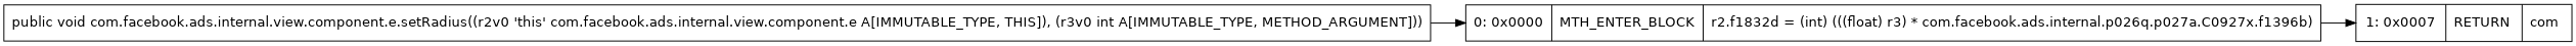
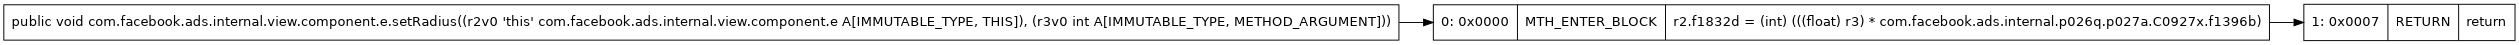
  digraph {
    rankdir=LR
    fontname="DejaVu Sans"
    node [shape=record fontname="DejaVu Sans"]
    edge [fontname="DejaVu Sans"]
    n1 [label="{0\:\ 0x0000|MTH_ENTER_BLOCK\l|r2.f1832d = (int) (((float) r3) * com.facebook.ads.internal.p026q.p027a.C0927x.f1396b)\l}"]
-   n2 [label="{1\:\ 0x0007|RETURN\l|com\l}"]
+   n2 [label="{1\:\ 0x0007|RETURN\l|return\l}"]
    n3 [label="{public void com.facebook.ads.internal.view.component.e.setRadius((r2v0 'this' com.facebook.ads.internal.view.component.e A[IMMUTABLE_TYPE, THIS]), (r3v0 int A[IMMUTABLE_TYPE, METHOD_ARGUMENT])) }"]
    n1 -> n2
    n3 -> n1
  }
